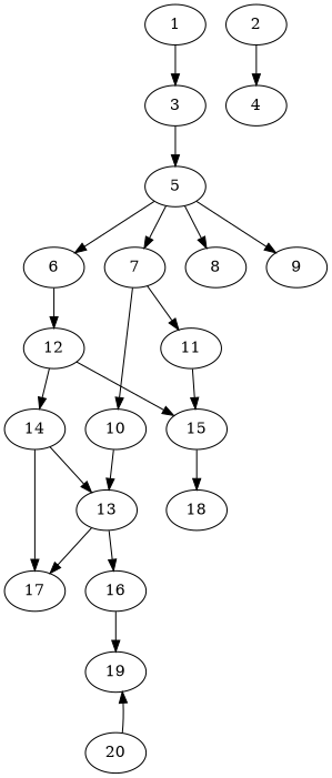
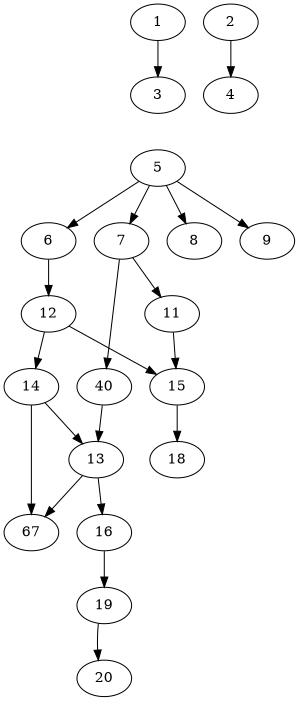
  digraph {
    node [alpha=0.16]
    1 [alpha=0.13 expect_size=48420864]
    3 [alpha=0.14 expect_size=27886592]
    5 [expect_size=24907776]
    6 [alpha=0.12 expect_size=41696256]
    7 [alpha=0.15 expect_size=45937664]
    8 [alpha=0.03 expect_size=38680576]
    9 [expect_size=41932800]
    2 [alpha=0.10 expect_size=48120832]
    4 [alpha=0.05 expect_size=33657856]
    12 [alpha=0.07 expect_size=47254528]
    11 [alpha=0.01 expect_size=16488448]
-   10 [alpha=0.17 expect_size=22073344]
+   10 [alpha=0.17 expect_size=22073344 label=40]
    15 [expect_size=20486144]
    14 [alpha=0.19 expect_size=7998464]
    13 [alpha=0.17 expect_size=22616064]
    18 [alpha=0.18 expect_size=27460608]
-   17 [alpha=0.12 expect_size=39387136]
+   17 [alpha=0.12 expect_size=39387136 label=67]
    16 [alpha=0.12 expect_size=12109824]
    19 [alpha=0.01 expect_size=33717248]
    20 [alpha=0.14 expect_size=25440256]
    1 -> 3
-   3 -> 5
    5 -> 6
    5 -> 7
    5 -> 8
    5 -> 9
    6 -> 12
    7 -> 11
    7 -> 10
    2 -> 4
    12 -> 15
    12 -> 14
    11 -> 15
    10 -> 13
    15 -> 18
    14 -> 13
    14 -> 17
    13 -> 17
    13 -> 16
    16 -> 19
-   20 -> 19
+   19 -> 20
  }
